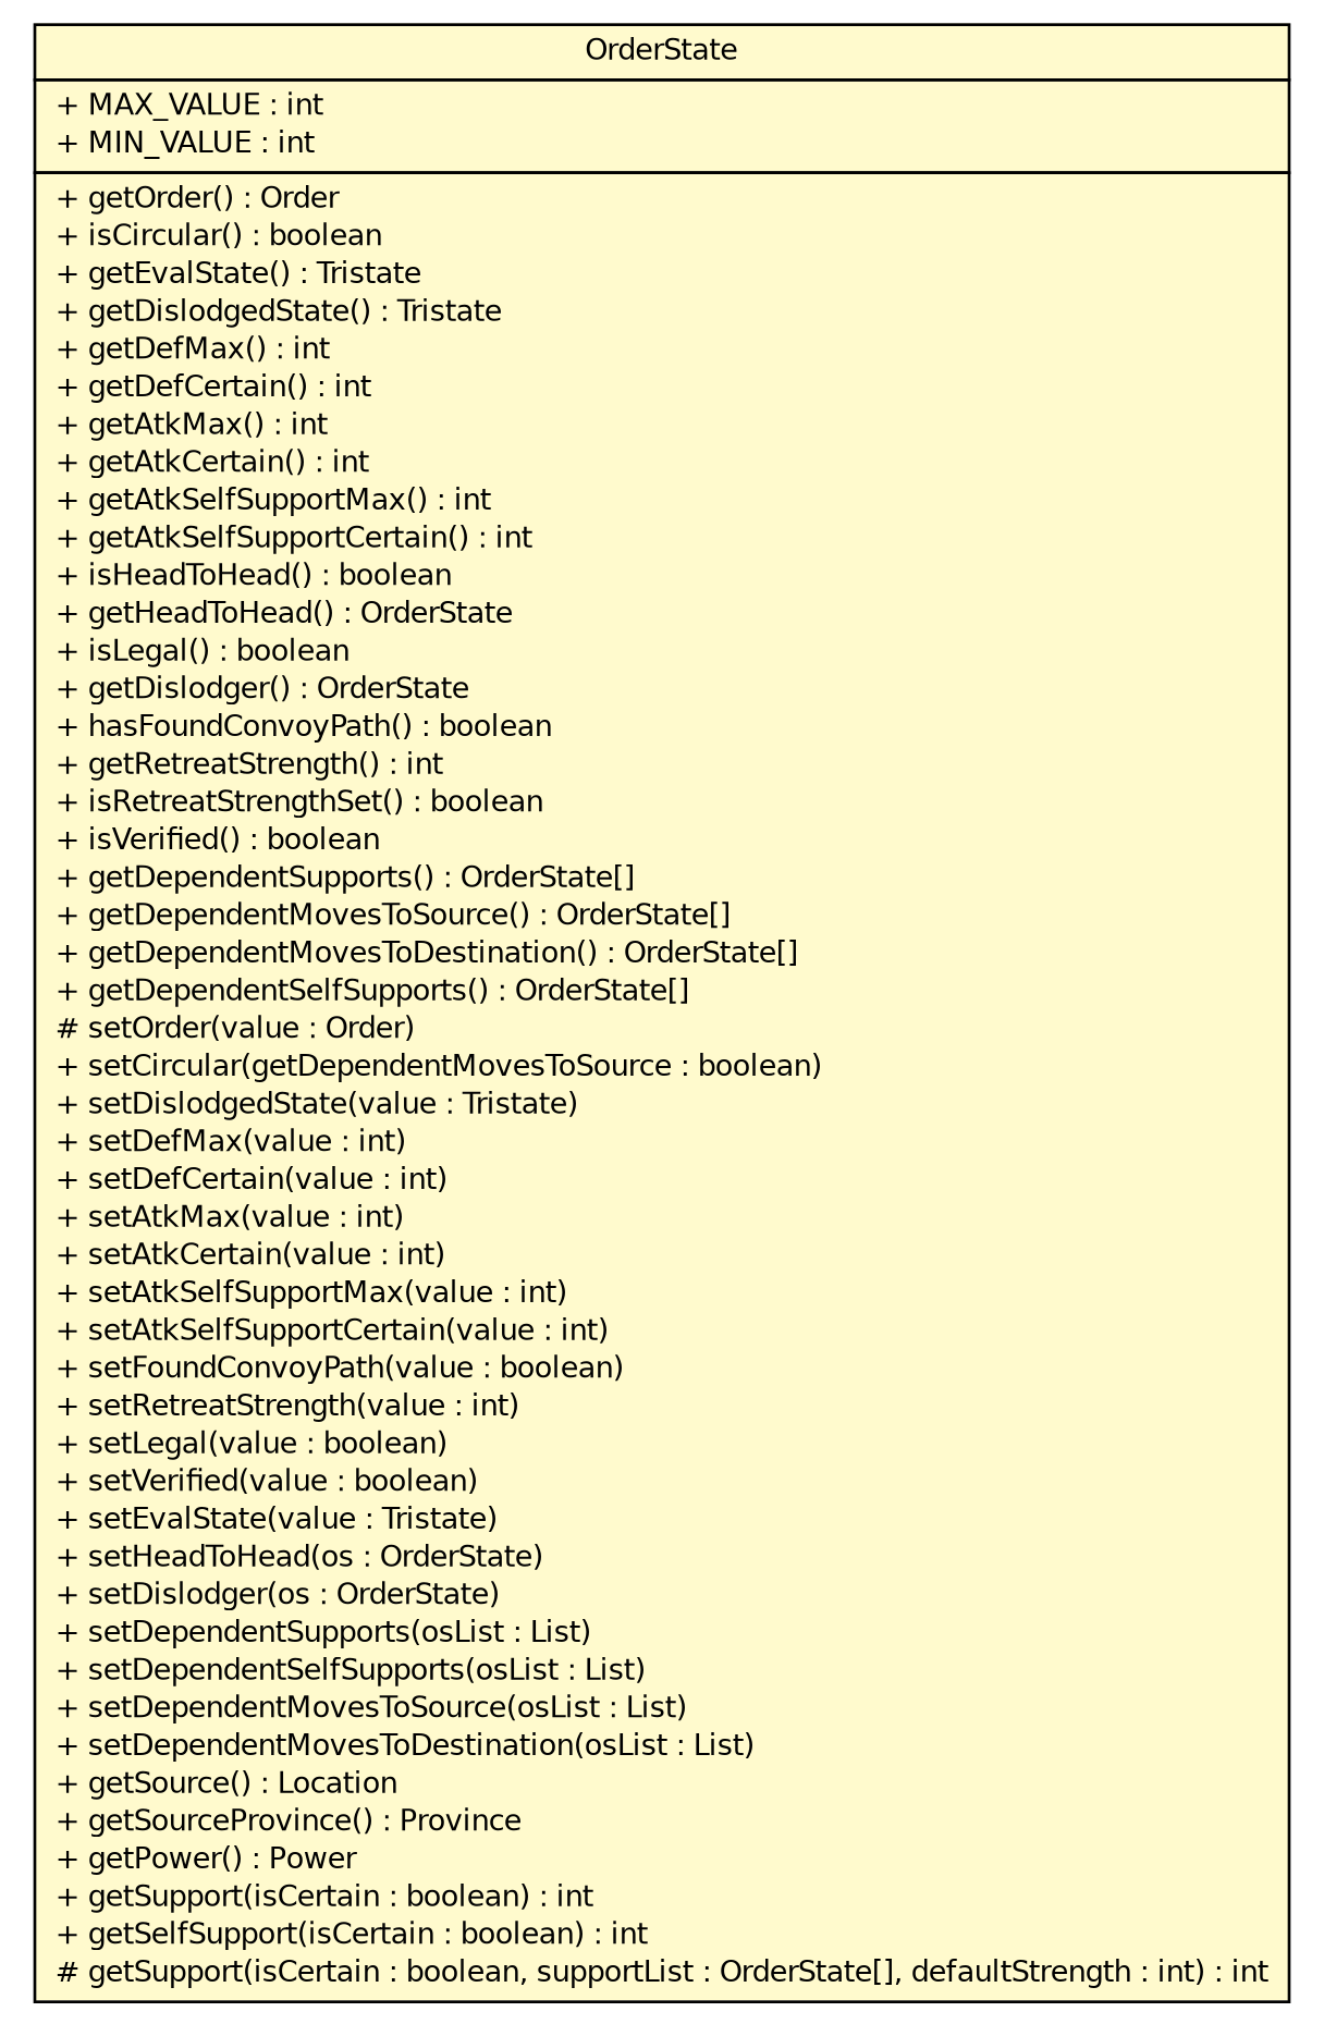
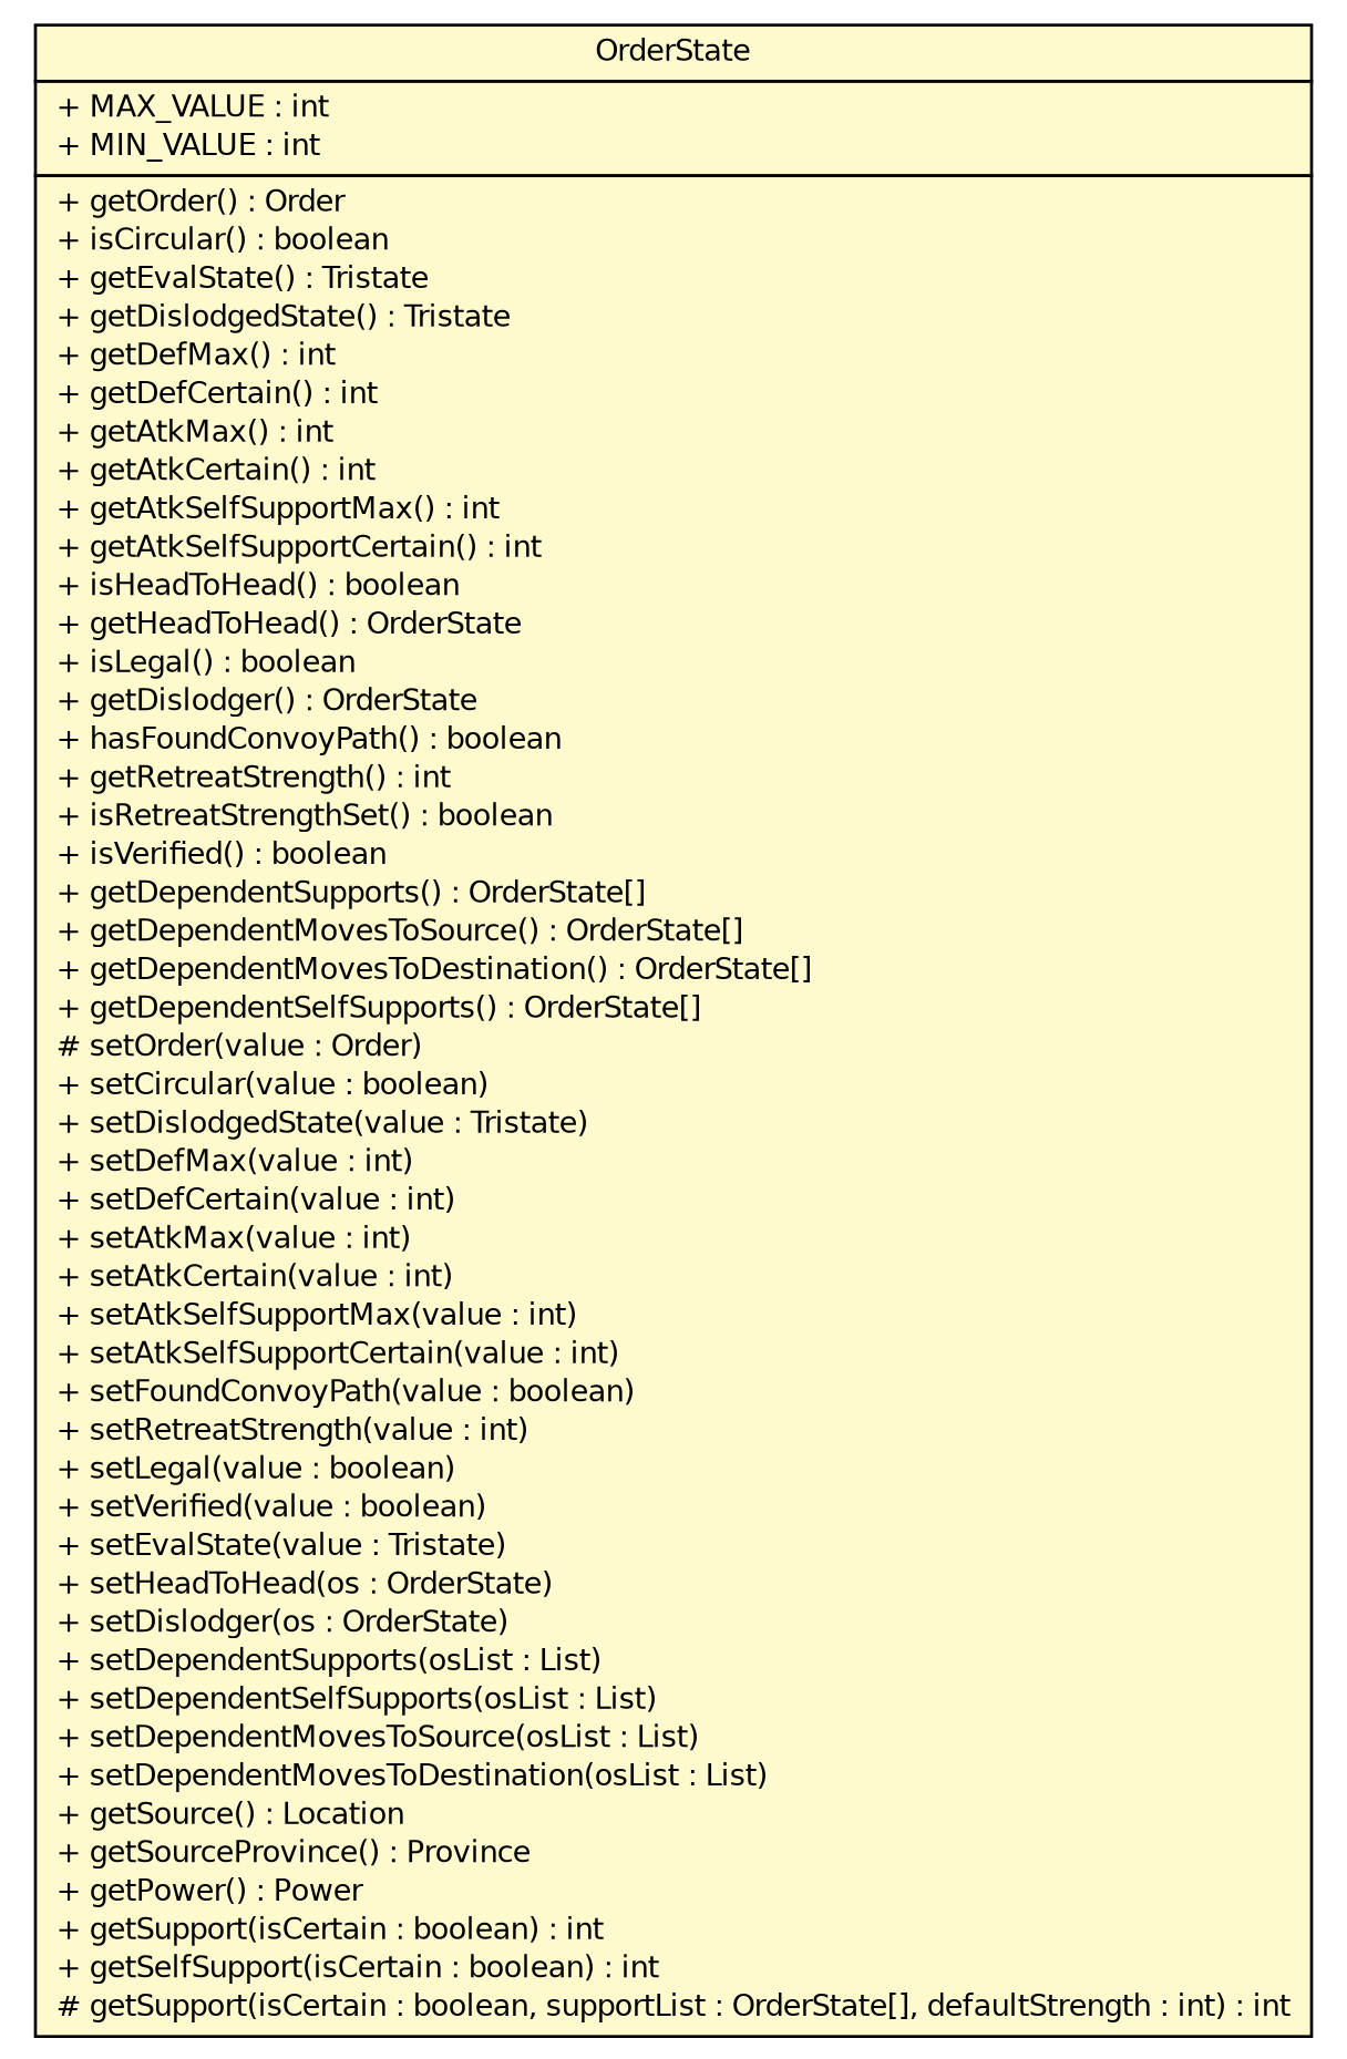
  digraph {
    nodesep=0.25
    ranksep=0.5
-   n1 [fontcolor=black fontname=Helvetica fontsize=10.0 label=<<table title="dip.process.OrderState" border="0" cellborder="1" cellspacing="0" cellpadding="2" port="p" bgcolor="lemonChiffon" href="./OrderState.html"> 		<tr><td><table border="0" cellspacing="0" cellpadding="1"> <tr><td align="center" balign="center"> OrderState </td></tr> 		</table></td></tr> 		<tr><td><table border="0" cellspacing="0" cellpadding="1"> <tr><td align="left" balign="left"> + MAX_VALUE : int </td></tr> <tr><td align="left" balign="left"> + MIN_VALUE : int </td></tr> 		</table></td></tr> 		<tr><td><table border="0" cellspacing="0" cellpadding="1"> <tr><td align="left" balign="left"> + getOrder() : Order </td></tr> <tr><td align="left" balign="left"> + isCircular() : boolean </td></tr> <tr><td align="left" balign="left"> + getEvalState() : Tristate </td></tr> <tr><td align="left" balign="left"> + getDislodgedState() : Tristate </td></tr> <tr><td align="left" balign="left"> + getDefMax() : int </td></tr> <tr><td align="left" balign="left"> + getDefCertain() : int </td></tr> <tr><td align="left" balign="left"> + getAtkMax() : int </td></tr> <tr><td align="left" balign="left"> + getAtkCertain() : int </td></tr> <tr><td align="left" balign="left"> + getAtkSelfSupportMax() : int </td></tr> <tr><td align="left" balign="left"> + getAtkSelfSupportCertain() : int </td></tr> <tr><td align="left" balign="left"> + isHeadToHead() : boolean </td></tr> <tr><td align="left" balign="left"> + getHeadToHead() : OrderState </td></tr> <tr><td align="left" balign="left"> + isLegal() : boolean </td></tr> <tr><td align="left" balign="left"> + getDislodger() : OrderState </td></tr> <tr><td align="left" balign="left"> + hasFoundConvoyPath() : boolean </td></tr> <tr><td align="left" balign="left"> + getRetreatStrength() : int </td></tr> <tr><td align="left" balign="left"> + isRetreatStrengthSet() : boolean </td></tr> <tr><td align="left" balign="left"> + isVerified() : boolean </td></tr> <tr><td align="left" balign="left"> + getDependentSupports() : OrderState[] </td></tr> <tr><td align="left" balign="left"> + getDependentMovesToSource() : OrderState[] </td></tr> <tr><td align="left" balign="left"> + getDependentMovesToDestination() : OrderState[] </td></tr> <tr><td align="left" balign="left"> + getDependentSelfSupports() : OrderState[] </td></tr> <tr><td align="left" balign="left"> # setOrder(value : Order) </td></tr> <tr><td align="left" balign="left"> + setCircular(getDependentMovesToSource : boolean) </td></tr> <tr><td align="left" balign="left"> + setDislodgedState(value : Tristate) </td></tr> <tr><td align="left" balign="left"> + setDefMax(value : int) </td></tr> <tr><td align="left" balign="left"> + setDefCertain(value : int) </td></tr> <tr><td align="left" balign="left"> + setAtkMax(value : int) </td></tr> <tr><td align="left" balign="left"> + setAtkCertain(value : int) </td></tr> <tr><td align="left" balign="left"> + setAtkSelfSupportMax(value : int) </td></tr> <tr><td align="left" balign="left"> + setAtkSelfSupportCertain(value : int) </td></tr> <tr><td align="left" balign="left"> + setFoundConvoyPath(value : boolean) </td></tr> <tr><td align="left" balign="left"> + setRetreatStrength(value : int) </td></tr> <tr><td align="left" balign="left"> + setLegal(value : boolean) </td></tr> <tr><td align="left" balign="left"> + setVerified(value : boolean) </td></tr> <tr><td align="left" balign="left"> + setEvalState(value : Tristate) </td></tr> <tr><td align="left" balign="left"> + setHeadToHead(os : OrderState) </td></tr> <tr><td align="left" balign="left"> + setDislodger(os : OrderState) </td></tr> <tr><td align="left" balign="left"> + setDependentSupports(osList : List) </td></tr> <tr><td align="left" balign="left"> + setDependentSelfSupports(osList : List) </td></tr> <tr><td align="left" balign="left"> + setDependentMovesToSource(osList : List) </td></tr> <tr><td align="left" balign="left"> + setDependentMovesToDestination(osList : List) </td></tr> <tr><td align="left" balign="left"> + getSource() : Location </td></tr> <tr><td align="left" balign="left"> + getSourceProvince() : Province </td></tr> <tr><td align="left" balign="left"> + getPower() : Power </td></tr> <tr><td align="left" balign="left"> + getSupport(isCertain : boolean) : int </td></tr> <tr><td align="left" balign="left"> + getSelfSupport(isCertain : boolean) : int </td></tr> <tr><td align="left" balign="left"> # getSupport(isCertain : boolean, supportList : OrderState[], defaultStrength : int) : int </td></tr> 		</table></td></tr> 		</table>> shape=plaintext]
+   n1 [fontcolor=black fontname=Helvetica fontsize=10.0 label=<<table title="dip.process.OrderState" border="0" cellborder="1" cellspacing="0" cellpadding="2" port="p" bgcolor="lemonChiffon" href="./OrderState.html"> 		<tr><td><table border="0" cellspacing="0" cellpadding="1"> <tr><td align="center" balign="center"> OrderState </td></tr> 		</table></td></tr> 		<tr><td><table border="0" cellspacing="0" cellpadding="1"> <tr><td align="left" balign="left"> + MAX_VALUE : int </td></tr> <tr><td align="left" balign="left"> + MIN_VALUE : int </td></tr> 		</table></td></tr> 		<tr><td><table border="0" cellspacing="0" cellpadding="1"> <tr><td align="left" balign="left"> + getOrder() : Order </td></tr> <tr><td align="left" balign="left"> + isCircular() : boolean </td></tr> <tr><td align="left" balign="left"> + getEvalState() : Tristate </td></tr> <tr><td align="left" balign="left"> + getDislodgedState() : Tristate </td></tr> <tr><td align="left" balign="left"> + getDefMax() : int </td></tr> <tr><td align="left" balign="left"> + getDefCertain() : int </td></tr> <tr><td align="left" balign="left"> + getAtkMax() : int </td></tr> <tr><td align="left" balign="left"> + getAtkCertain() : int </td></tr> <tr><td align="left" balign="left"> + getAtkSelfSupportMax() : int </td></tr> <tr><td align="left" balign="left"> + getAtkSelfSupportCertain() : int </td></tr> <tr><td align="left" balign="left"> + isHeadToHead() : boolean </td></tr> <tr><td align="left" balign="left"> + getHeadToHead() : OrderState </td></tr> <tr><td align="left" balign="left"> + isLegal() : boolean </td></tr> <tr><td align="left" balign="left"> + getDislodger() : OrderState </td></tr> <tr><td align="left" balign="left"> + hasFoundConvoyPath() : boolean </td></tr> <tr><td align="left" balign="left"> + getRetreatStrength() : int </td></tr> <tr><td align="left" balign="left"> + isRetreatStrengthSet() : boolean </td></tr> <tr><td align="left" balign="left"> + isVerified() : boolean </td></tr> <tr><td align="left" balign="left"> + getDependentSupports() : OrderState[] </td></tr> <tr><td align="left" balign="left"> + getDependentMovesToSource() : OrderState[] </td></tr> <tr><td align="left" balign="left"> + getDependentMovesToDestination() : OrderState[] </td></tr> <tr><td align="left" balign="left"> + getDependentSelfSupports() : OrderState[] </td></tr> <tr><td align="left" balign="left"> # setOrder(value : Order) </td></tr> <tr><td align="left" balign="left"> + setCircular(value : boolean) </td></tr> <tr><td align="left" balign="left"> + setDislodgedState(value : Tristate) </td></tr> <tr><td align="left" balign="left"> + setDefMax(value : int) </td></tr> <tr><td align="left" balign="left"> + setDefCertain(value : int) </td></tr> <tr><td align="left" balign="left"> + setAtkMax(value : int) </td></tr> <tr><td align="left" balign="left"> + setAtkCertain(value : int) </td></tr> <tr><td align="left" balign="left"> + setAtkSelfSupportMax(value : int) </td></tr> <tr><td align="left" balign="left"> + setAtkSelfSupportCertain(value : int) </td></tr> <tr><td align="left" balign="left"> + setFoundConvoyPath(value : boolean) </td></tr> <tr><td align="left" balign="left"> + setRetreatStrength(value : int) </td></tr> <tr><td align="left" balign="left"> + setLegal(value : boolean) </td></tr> <tr><td align="left" balign="left"> + setVerified(value : boolean) </td></tr> <tr><td align="left" balign="left"> + setEvalState(value : Tristate) </td></tr> <tr><td align="left" balign="left"> + setHeadToHead(os : OrderState) </td></tr> <tr><td align="left" balign="left"> + setDislodger(os : OrderState) </td></tr> <tr><td align="left" balign="left"> + setDependentSupports(osList : List) </td></tr> <tr><td align="left" balign="left"> + setDependentSelfSupports(osList : List) </td></tr> <tr><td align="left" balign="left"> + setDependentMovesToSource(osList : List) </td></tr> <tr><td align="left" balign="left"> + setDependentMovesToDestination(osList : List) </td></tr> <tr><td align="left" balign="left"> + getSource() : Location </td></tr> <tr><td align="left" balign="left"> + getSourceProvince() : Province </td></tr> <tr><td align="left" balign="left"> + getPower() : Power </td></tr> <tr><td align="left" balign="left"> + getSupport(isCertain : boolean) : int </td></tr> <tr><td align="left" balign="left"> + getSelfSupport(isCertain : boolean) : int </td></tr> <tr><td align="left" balign="left"> # getSupport(isCertain : boolean, supportList : OrderState[], defaultStrength : int) : int </td></tr> 		</table></td></tr> 		</table>> shape=plaintext]
  }
